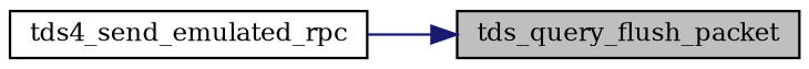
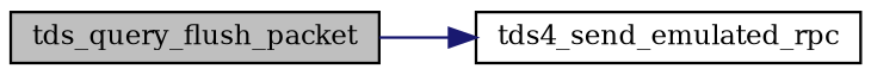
  digraph {
    rankdir=RL
    fontname="DejaVu Serif"
    node [color=black fontname="DejaVu Serif" fontsize=10 shape=record style=filled]
    n1 [fillcolor=grey75 fontcolor=black height=0.2 label=tds_query_flush_packet width=0.4]
    n2 [fillcolor=white height=0.2 label=tds4_send_emulated_rpc width=0.4]
-   n1 -> n2 [color=midnightblue dir=back fontname="DejaVu Serif" fontsize=10 labelfontname=Helvetica labelfontsize=10 style=solid]
+   n2 -> n1 [color=midnightblue dir=back fontname="DejaVu Serif" fontsize=10 labelfontname=Helvetica labelfontsize=10 style=solid]
  }
